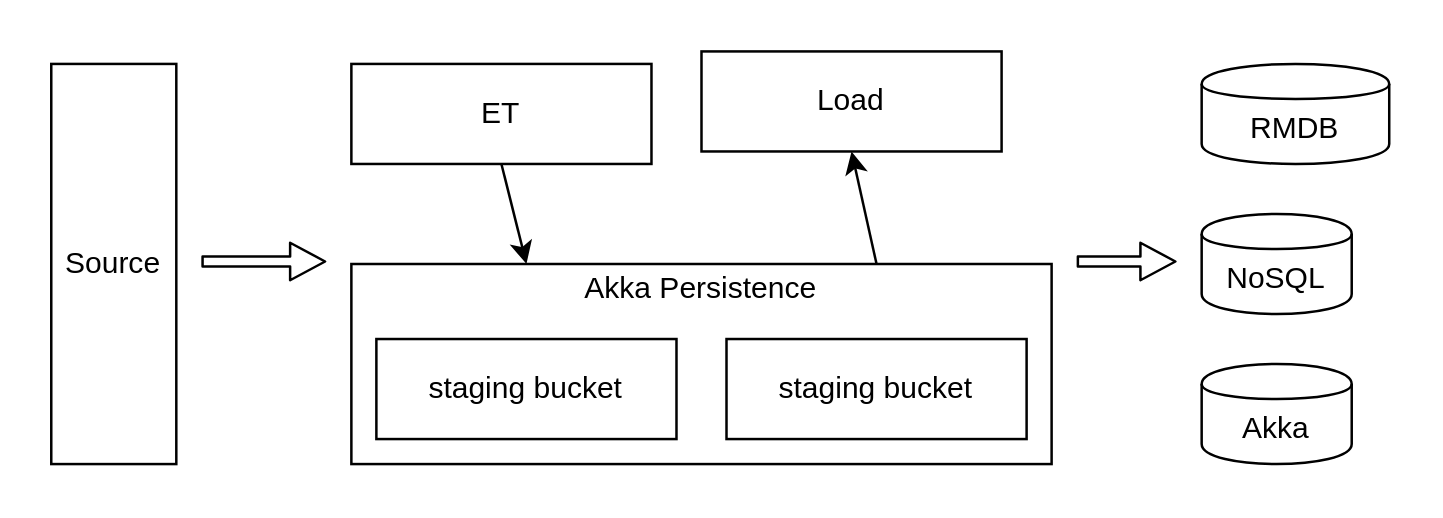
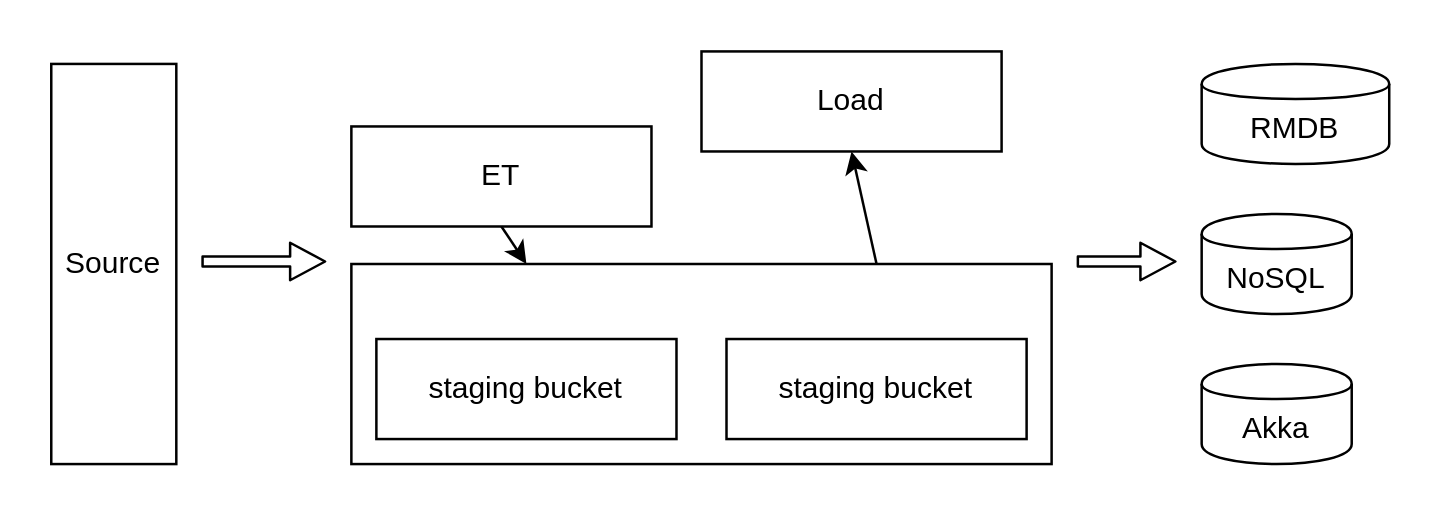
  <mxCell id="0" />
  <mxCell id="1" parent="0" />
  <mxCell id="2" style="rounded=0;comic=0;html=1;exitX=0.5;exitY=1;entryX=0.25;entryY=0;shadow=0;startArrow=none;startFill=0;endArrow=classic;endFill=1;jettySize=auto;orthogonalLoop=1;strokeWidth=1;" parent="1" source="3" target="6" edge="1"><mxGeometry relative="1" as="geometry" /></mxCell>
- <mxCell id="3" value="ET" style="rounded=0;whiteSpace=wrap;html=1;strokeWidth=1;fillColor=none;gradientColor=none;align=center;" parent="1" vertex="1"><mxGeometry x="140" y="25" width="120" height="40" as="geometry" /></mxCell>
+ <mxCell id="3" value="ET" style="rounded=0;whiteSpace=wrap;html=1;strokeWidth=1;fillColor=none;gradientColor=none;align=center;" parent="1" vertex="1"><mxGeometry x="140" y="50" width="120" height="40" as="geometry" /></mxCell>
  <mxCell id="4" value="Load" style="rounded=0;whiteSpace=wrap;html=1;strokeWidth=1;fillColor=none;gradientColor=none;align=center;" parent="1" vertex="1"><mxGeometry x="280" y="20" width="120" height="40" as="geometry" /></mxCell>
  <mxCell id="5" style="rounded=0;comic=0;html=1;exitX=0.75;exitY=0;entryX=0.5;entryY=1;shadow=0;startArrow=none;startFill=0;endArrow=classic;endFill=1;jettySize=auto;orthogonalLoop=1;strokeWidth=1;" parent="1" source="6" target="4" edge="1"><mxGeometry relative="1" as="geometry" /></mxCell>
  <mxCell id="6" value="" style="rounded=0;whiteSpace=wrap;html=1;strokeWidth=1;fillColor=none;gradientColor=none;align=center;" parent="1" vertex="1"><mxGeometry x="140" y="105" width="280" height="80" as="geometry" /></mxCell>
  <mxCell id="7" value="Source" style="rounded=0;whiteSpace=wrap;html=1;strokeWidth=1;fillColor=none;gradientColor=none;align=center;" parent="1" vertex="1"><mxGeometry x="20" y="25" width="50" height="160" as="geometry" /></mxCell>
  <mxCell id="8" value="staging bucket" style="rounded=0;whiteSpace=wrap;html=1;strokeWidth=1;fillColor=none;gradientColor=none;align=center;" parent="1" vertex="1"><mxGeometry x="290" y="135" width="120" height="40" as="geometry" /></mxCell>
- <mxCell id="9" value="Akka Persistence" style="text;html=1;strokeColor=none;fillColor=none;align=center;verticalAlign=middle;whiteSpace=wrap;rounded=0;" parent="1" vertex="1"><mxGeometry x="230" y="105" width="100" height="20" as="geometry" /></mxCell>
  <mxCell id="10" value="staging bucket" style="rounded=0;whiteSpace=wrap;html=1;strokeWidth=1;fillColor=none;gradientColor=none;align=center;" parent="1" vertex="1"><mxGeometry x="150" y="135" width="120" height="40" as="geometry" /></mxCell>
  <mxCell id="11" value="" style="shape=flexArrow;endArrow=classic;html=1;fillColor=#ffffff;shadow=0;strokeWidth=1;width=4;endWidth=10;endSize=4.33;" parent="1" edge="1"><mxGeometry width="50" height="50" relative="1" as="geometry"><mxPoint x="80" y="104" as="sourcePoint" /><mxPoint x="130" y="104" as="targetPoint" /></mxGeometry></mxCell>
  <mxCell id="12" value="RMDB" style="shape=cylinder;whiteSpace=wrap;html=1;boundedLbl=1;backgroundOutline=1;strokeWidth=1;fillColor=none;gradientColor=none;align=center;" parent="1" vertex="1"><mxGeometry x="480" y="25" width="75" height="40" as="geometry" /></mxCell>
  <mxCell id="13" value="NoSQL" style="shape=cylinder;whiteSpace=wrap;html=1;boundedLbl=1;backgroundOutline=1;strokeWidth=1;fillColor=none;gradientColor=none;align=center;" parent="1" vertex="1"><mxGeometry x="480" y="85" width="60" height="40" as="geometry" /></mxCell>
  <mxCell id="14" value="Akka" style="shape=cylinder;whiteSpace=wrap;html=1;boundedLbl=1;backgroundOutline=1;strokeWidth=1;fillColor=none;gradientColor=none;align=center;" parent="1" vertex="1"><mxGeometry x="480" y="145" width="60" height="40" as="geometry" /></mxCell>
  <mxCell id="15" value="" style="shape=flexArrow;endArrow=classic;html=1;fillColor=#ffffff;shadow=0;strokeWidth=1;width=4;endWidth=10;endSize=4.33;" parent="1" edge="1"><mxGeometry width="50" height="50" relative="1" as="geometry"><mxPoint x="430" y="104" as="sourcePoint" /><mxPoint x="470" y="104" as="targetPoint" /></mxGeometry></mxCell>
